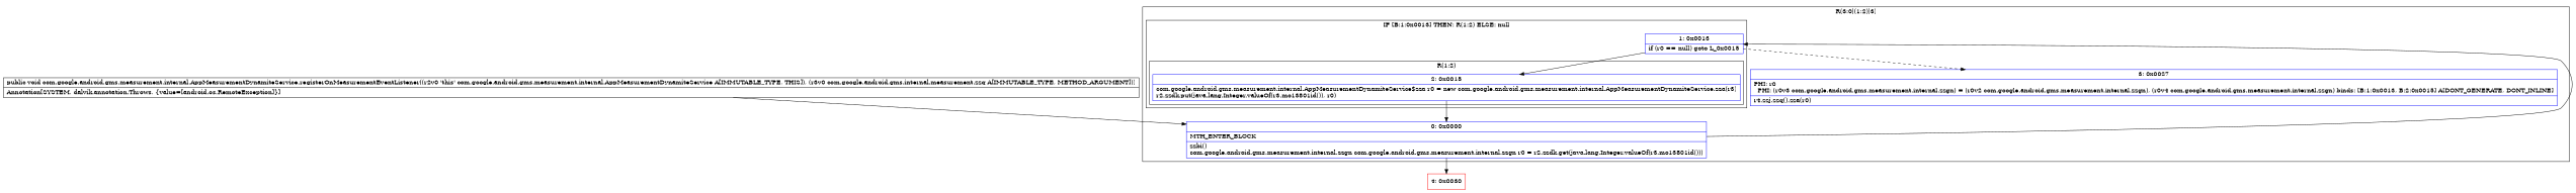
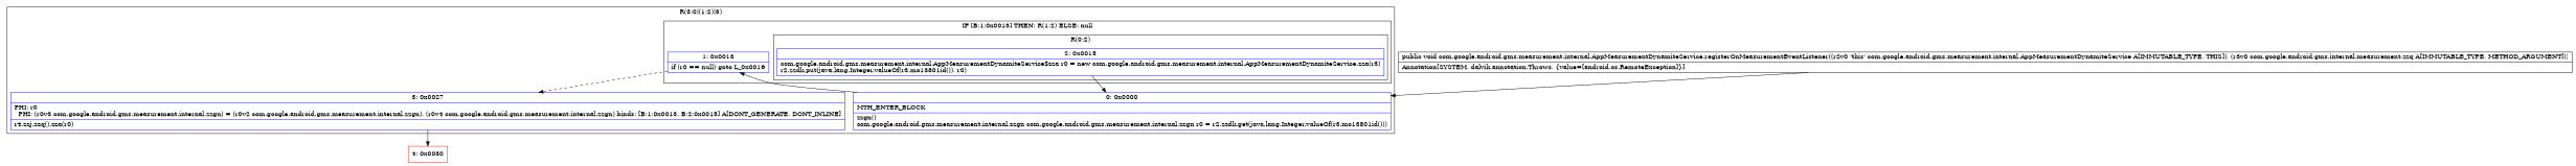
  digraph {
    node [color=blue shape=record]
    n1 [label="{2\:\ 0x0015|com.google.android.gms.measurement.internal.AppMeasurementDynamiteService$zza r0 = new com.google.android.gms.measurement.internal.AppMeasurementDynamiteService.zza(r3)\lr2.zzdk.put(java.lang.Integer.valueOf(r3.mo13801id()), r0)\l}"]
-   n2 [label="{1\:\ 0x0013|if (r0 == null) goto L_0x0015\l}"]
-   n3 [label="{0\:\ 0x0000|MTH_ENTER_BLOCK\l|zzbi()\lcom.google.android.gms.measurement.internal.zzgn com.google.android.gms.measurement.internal.zzgn r0 = r2.zzdk.get(java.lang.Integer.valueOf(r3.mo13801id()))\l}"]
+   n2 [label="{1\:\ 0x0013|if (r0 == null) goto L_0x0016\l}"]
+   n3 [label="{0\:\ 0x0000|MTH_ENTER_BLOCK\l|zzgn()\lcom.google.android.gms.measurement.internal.zzgn com.google.android.gms.measurement.internal.zzgn r0 = r2.zzdk.get(java.lang.Integer.valueOf(r3.mo13801id()))\l}"]
    n4 [label="{3\:\ 0x0027|PHI: r0 \l  PHI: (r0v3 com.google.android.gms.measurement.internal.zzgn) = (r0v2 com.google.android.gms.measurement.internal.zzgn), (r0v4 com.google.android.gms.measurement.internal.zzgn) binds: [B:1:0x0013, B:2:0x0015] A[DONT_GENERATE, DONT_INLINE]\l|r4.zzj.zzq().zza(r0)\l}"]
    n5 [color=red label="{4\:\ 0x0030}"]
    n6 [label="{public void com.google.android.gms.measurement.internal.AppMeasurementDynamiteService.registerOnMeasurementEventListener((r2v0 'this' com.google.android.gms.measurement.internal.AppMeasurementDynamiteService A[IMMUTABLE_TYPE, THIS]), (r3v0 com.google.android.gms.internal.measurement.zzq A[IMMUTABLE_TYPE, METHOD_ARGUMENT]))  | Annotation[SYSTEM, dalvik.annotation.Throws, \{value=[android.os.RemoteException]\}]\l}" color=""]
    subgraph cluster_1 {
      label="R(3:0|(1:2)|3)"
      n3
      n4
      subgraph cluster_2 {
        label="IF [B:1:0x0013] THEN: R(1:2) ELSE: null"
        n2
        subgraph cluster_3 {
-         label="R(1:2)"
+         label="R(0:2)"
          n1
        }
      }
    }
    n1 -> n3
-   n2 -> n1
    n2 -> n4 [style=dashed]
    n3 -> n2
-   n3 -> n5
+   n4 -> n5
    n6 -> n3
  }
